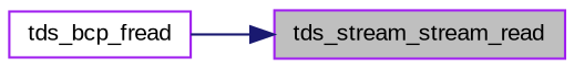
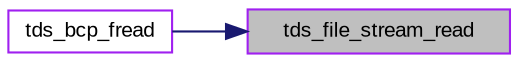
  digraph {
    rankdir=RL
    fontname="Liberation Sans"
    node [color=purple fontname="Liberation Sans" fontsize=10 shape=record style=filled]
-   n1 [fillcolor=grey75 fontcolor=black height=0.2 label=tds_stream_stream_read width=0.4]
+   n1 [fillcolor=grey75 fontcolor=black height=0.2 label=tds_file_stream_read width=0.4]
    n2 [fillcolor=white height=0.2 label=tds_bcp_fread width=0.4]
    n1 -> n2 [color=midnightblue dir=back fontname="Liberation Sans" fontsize=10 labelfontname=Helvetica labelfontsize=10 style=solid]
  }
